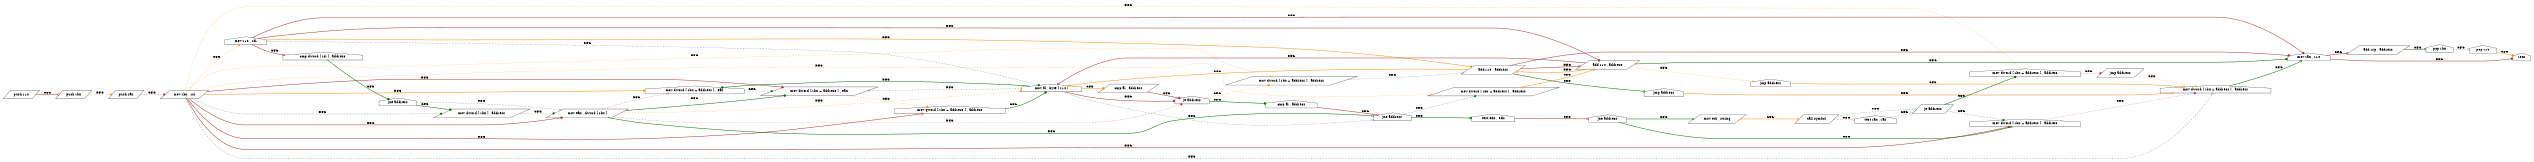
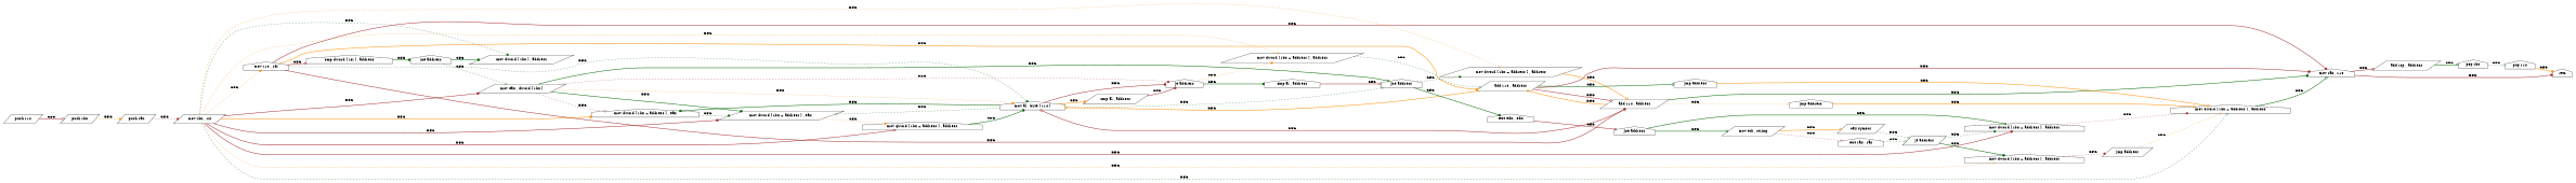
  digraph {
    rankdir=LR
    node [shape=house]
    edge [arrowhead=dot color=darkgreen style=bold]
    n1 [label="push r14" shape=parallelogram]
    n2 [label="push rbx" shape=parallelogram]
    n3 [label="push rax" shape=parallelogram]
    n4 [label="mov rbx , rsi" shape=parallelogram]
    n5 [label="mov r14 , rdi"]
    n6 [label="mov eax , dword [ rbx ]" shape=parallelogram]
    n7 [label="mov dword [ rbx ] , address" shape=parallelogram]
    n8 [label="mov dword [ rbx + address ] , eax"]
    n9 [label="mov dword [ rbx + address ] , eax" shape=parallelogram]
    n10 [label="mov qword [ rbx + address ] , address"]
    n11 [label="mov dword [ rbx + address ] , address" shape=parallelogram]
    n12 [label="mov dword [ rbx + address ] , address"]
    n13 [label="mov dword [ rbx + address ] , address" shape=parallelogram]
    n14 [label="mov dword [ rbx + address ] , address"]
    n15 [label="mov dword [ rbx + address ] , address"]
    n16 [label="cmp dword [ rsi ] , address"]
    n17 [label="mov al , byte [ r14 ]"]
    n18 [label="add r14 , address" shape=parallelogram]
    n19 [label="mov rax , r14"]
    n20 [label="add r14 , address" shape=parallelogram]
    n21 [label="je address"]
    n22 [label="jne address"]
    n23 [label="jmp address" shape=parallelogram]
    n24 [label="jne address"]
    n25 [label="cmp al , address" shape=parallelogram]
    n26 [label="jmp address"]
    n27 [label="add rsp , address" shape=parallelogram]
    n28 [label=retn]
    n29 [label="jmp address"]
    n30 [label="cmp al , address"]
    n31 [label="test edx , edx"]
    n32 [label="jne address"]
    n33 [label="mov edi , string" shape=parallelogram]
    n34 [label="pop rbx"]
    n35 [label="pop r14"]
    n36 [label="call symbol" shape=parallelogram]
    n37 [label="test rax , rax"]
    n38 [label="je address" shape=parallelogram]
    n1 -> n2 [arrowhead=odot color=brown label=CFG]
    n2 -> n3 [color=darkorange label=DFG style=dashed]
    n3 -> n4 [color=brown label=CFG style=dashed]
    n4 -> n5 [color=darkorange label=CFG style=dashed]
    n4 -> n6 [color=brown label=DFG]
    n4 -> n7 [label=DFG style=dashed]
    n4 -> n8 [color=darkorange label=DFG]
    n4 -> n9 [color=brown label=DFG]
    n4 -> n10 [arrowhead=odot color=brown label=DFG]
    n4 -> n11 [arrowhead=odot color=darkorange label=DFG style=dashed]
    n4 -> n12 [arrowhead=odot label=DFG style=dashed]
    n4 -> n13 [arrowhead=odot color=darkorange label=DFG style=dashed]
    n4 -> n14 [color=brown label=DFG]
    n4 -> n15 [arrowhead=odot color=darkorange label=DFG style=dashed]
    n5 -> n16 [arrowhead=odot color=brown label=CFG]
    n5 -> n17 [label=DFG style=dashed]
    n5 -> n18 [color=darkorange label=DFG]
    n5 -> n19 [color=brown label=DFG]
    n5 -> n20 [color=brown label=DFG]
    n6 -> n8 [arrowhead=odot color=brown label=DFG style=dashed]
    n6 -> n9 [label=DFG]
    n6 -> n17 [color=darkorange label=DFG style=dashed]
    n6 -> n21 [color=brown label=DFG style=dashed]
    n6 -> n22 [arrowhead=odot label=DFG]
-   n7 -> n6 [label=CFG style=dashed]
    n8 -> n9 [label=CFG style=dashed]
    n9 -> n10 [color=darkorange label=CFG style=dashed]
    n10 -> n17 [label=CFG]
    n11 -> n18 [arrowhead=odot label=CFG style=dashed]
    n12 -> n19 [arrowhead=odot label=CFG]
    n13 -> n20 [arrowhead=odot color=darkorange label=CFG]
    n14 -> n12 [color=brown label=CFG style=dashed]
    n15 -> n23 [color=brown label=CFG style=dashed]
    n16 -> n24 [label=CFG]
    n17 -> n8 [label=DFG]
    n17 -> n9 [arrowhead=odot label=DFG style=dashed]
    n17 -> n21 [color=brown label=DFG]
    n17 -> n22 [arrowhead=odot label=DFG style=dashed]
    n17 -> n25 [color=darkorange label=CFG]
    n18 -> n17 [arrowhead=odot color=darkorange label=DFG]
    n18 -> n19 [color=brown label=DFG]
    n18 -> n20 [arrowhead=odot color=brown label=DFG]
    n18 -> n26 [arrowhead=odot label=CFG]
    n19 -> n27 [arrowhead=odot color=brown label=CFG]
    n19 -> n28 [color=brown label=DFG]
    n20 -> n17 [arrowhead=odot color=brown label=DFG]
    n20 -> n18 [arrowhead=odot color=darkorange label=DFG]
    n20 -> n19 [label=DFG]
    n20 -> n29 [arrowhead=odot color=darkorange label=CFG style=dashed]
    n21 -> n11 [color=darkorange label=CFG style=dashed]
    n21 -> n30 [label=CFG]
    n22 -> n13 [label=CFG style=dashed]
    n22 -> n31 [label=CFG]
    n23 -> n12 [arrowhead=odot color=darkorange label=CFG style=dashed]
    n24 -> n6 [arrowhead=odot label=CFG style=dashed]
    n24 -> n7 [label=CFG]
    n25 -> n21 [color=brown label=CFG]
    n26 -> n12 [arrowhead=odot color=darkorange label=CFG]
    n27 -> n34 [arrowhead=odot label=CFG]
    n29 -> n12 [arrowhead=odot color=darkorange label=CFG]
    n30 -> n22 [arrowhead=odot color=brown label=CFG]
    n31 -> n32 [arrowhead=odot color=brown label=CFG]
    n32 -> n14 [arrowhead=odot label=CFG]
    n32 -> n33 [arrowhead=odot label=CFG]
    n33 -> n36 [arrowhead=odot color=darkorange label=CFG]
    n34 -> n35 [arrowhead=odot label=CFG style=dashed]
    n35 -> n28 [color=darkorange label=CFG]
-   n36 -> n37 [arrowhead=odot color=brown label=CFG style=dashed]
+   n33 -> n37 [arrowhead=odot color=brown label=CFG style=dashed]
    n36 -> n38 [arrowhead=odot label=DFG style=dashed]
    n37 -> n38 [arrowhead=odot label=CFG style=dashed]
    n38 -> n14 [label=CFG style=dashed]
    n38 -> n15 [label=CFG]
  }
